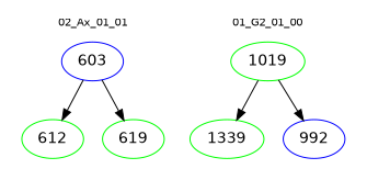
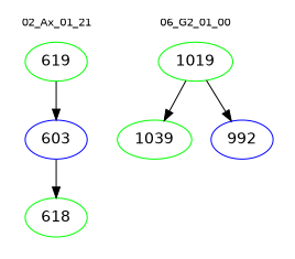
  digraph {
    fontname="DejaVu Sans"
    node [color=green fontname="DejaVu Sans"]
    edge [color=black fontname="DejaVu Sans"]
    n1 [color=blue label=603]
-   n2 [label=612]
+   n2 [label=618]
    n3 [label=619]
    n4 [label=1019]
-   n5 [label=1339]
+   n5 [label=1039]
    n6 [color=blue label=992]
    subgraph cluster_1 {
      color=white
      fontsize=10
-     label="02_Ax_01_01"
+     label="02_Ax_01_21"
      n1
      n2
      n3
    }
    subgraph cluster_2 {
      color=white
      fontsize=10
-     label="01_G2_01_00"
+     label="06_G2_01_00"
      n4
      n5
      n6
    }
    n1 -> n2
-   n1 -> n3
+   n3 -> n1
    n4 -> n5
    n4 -> n6
  }
